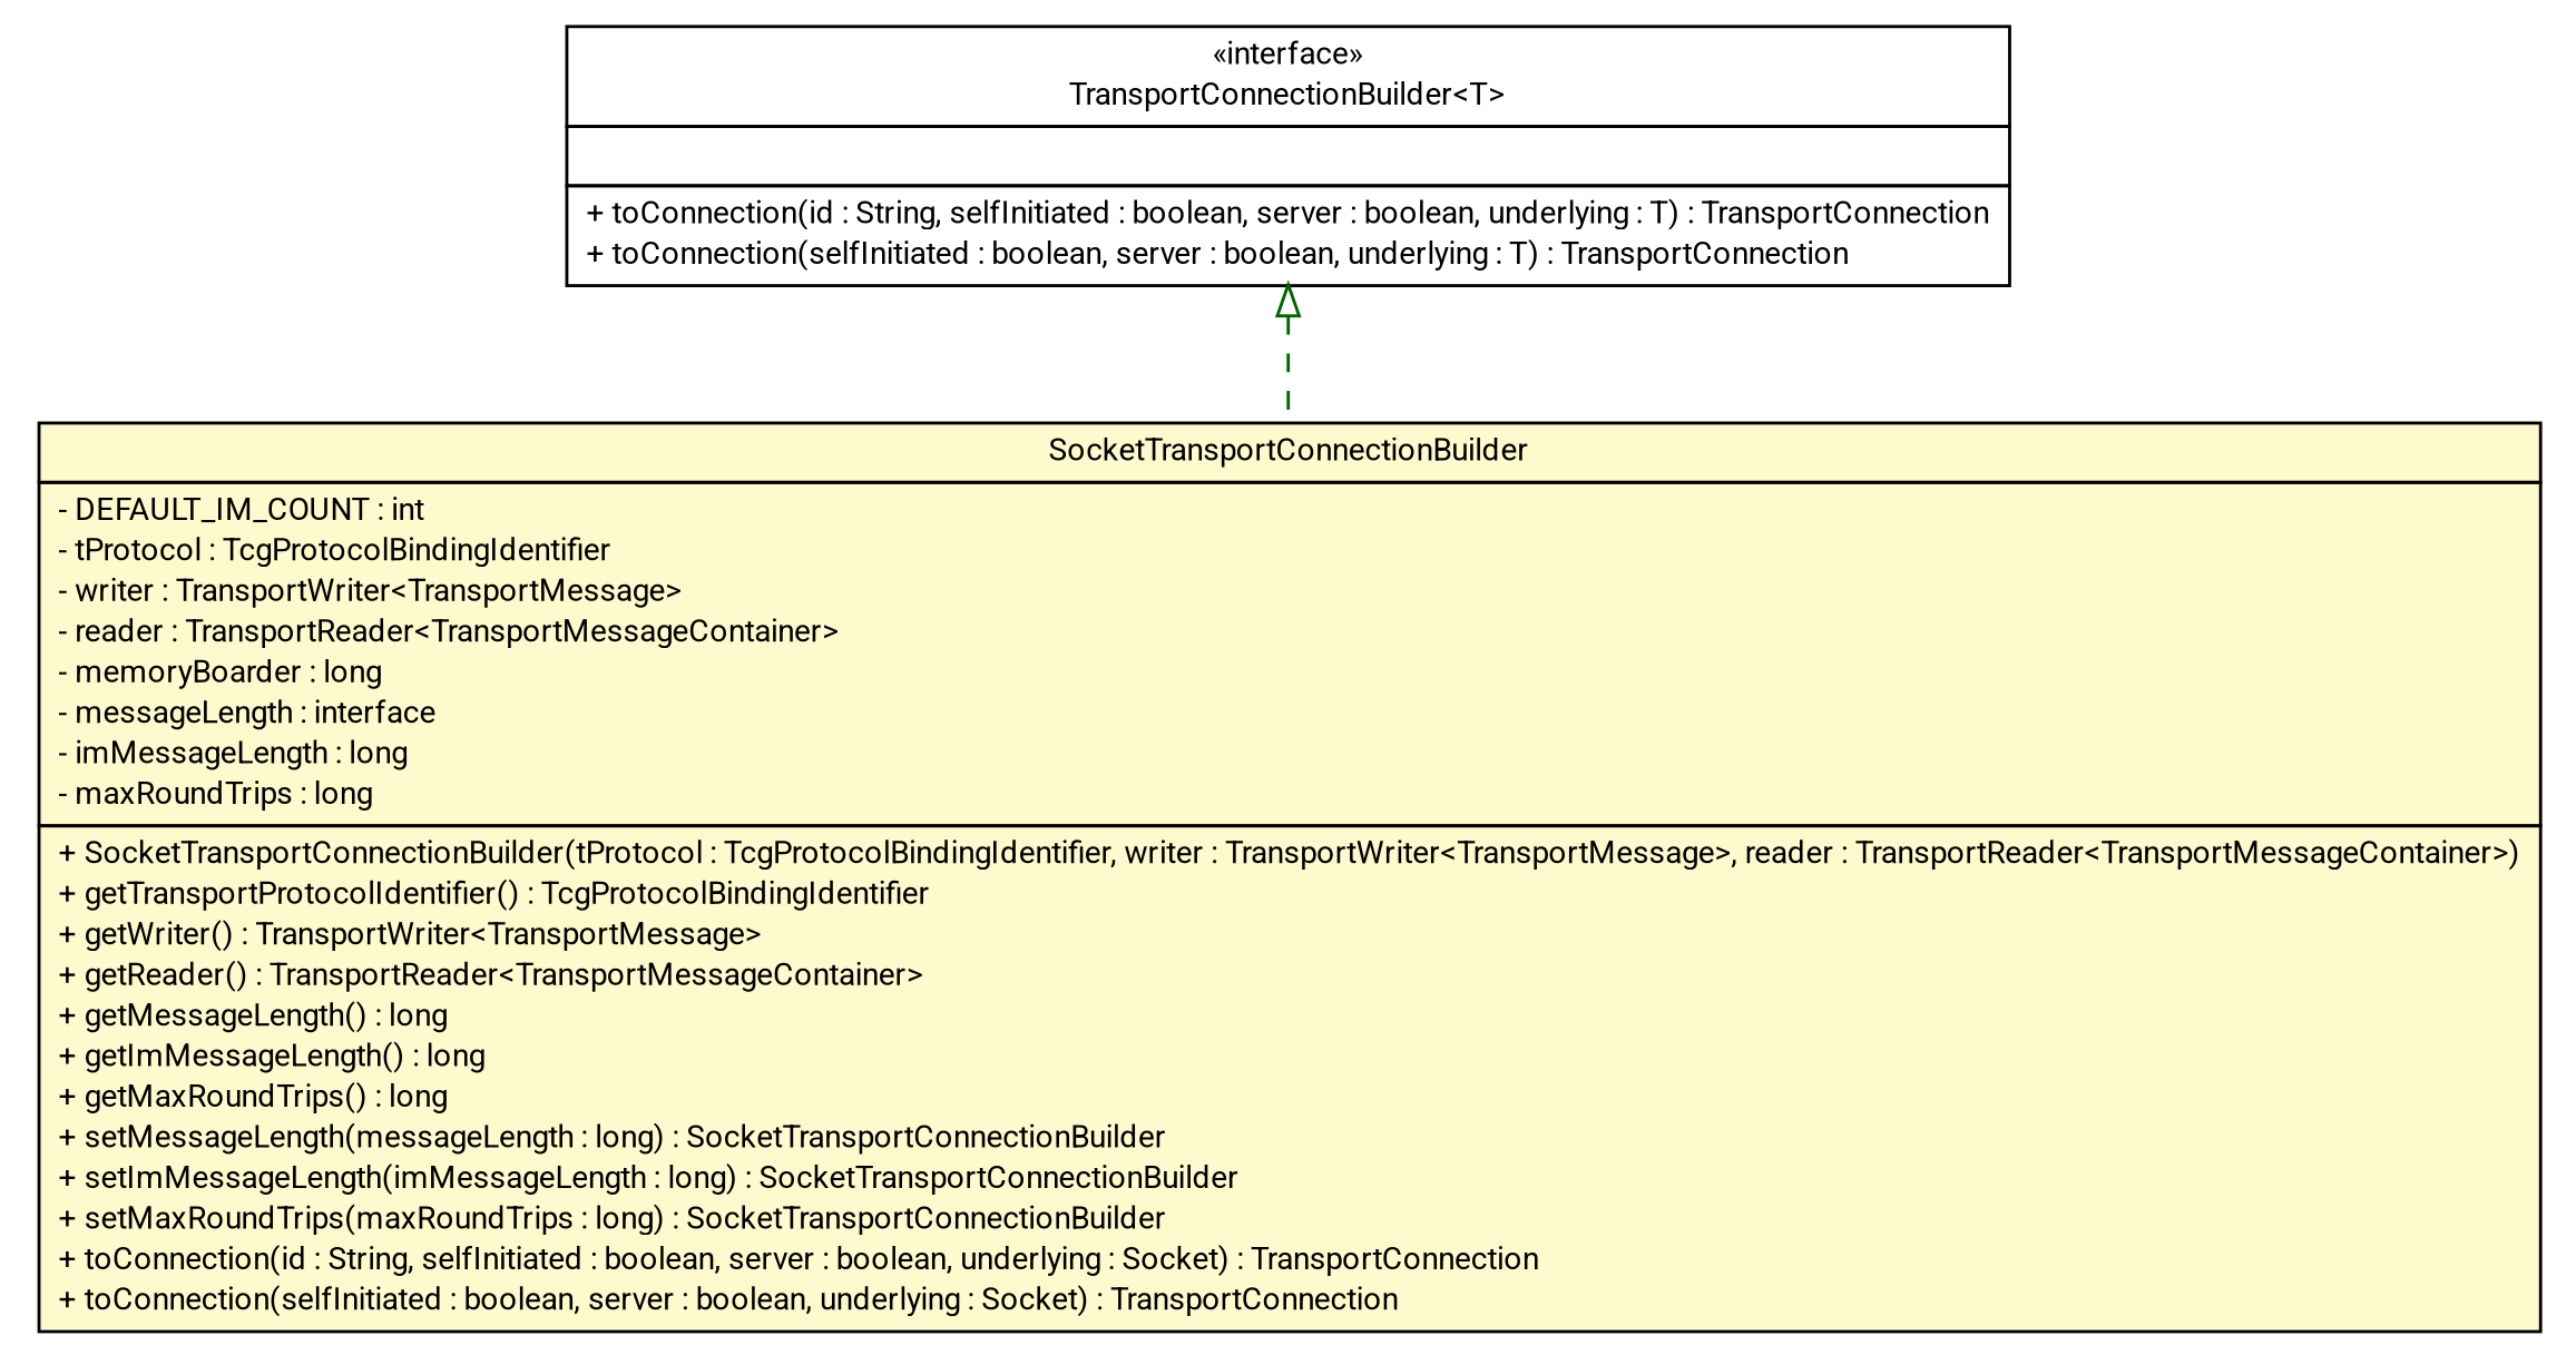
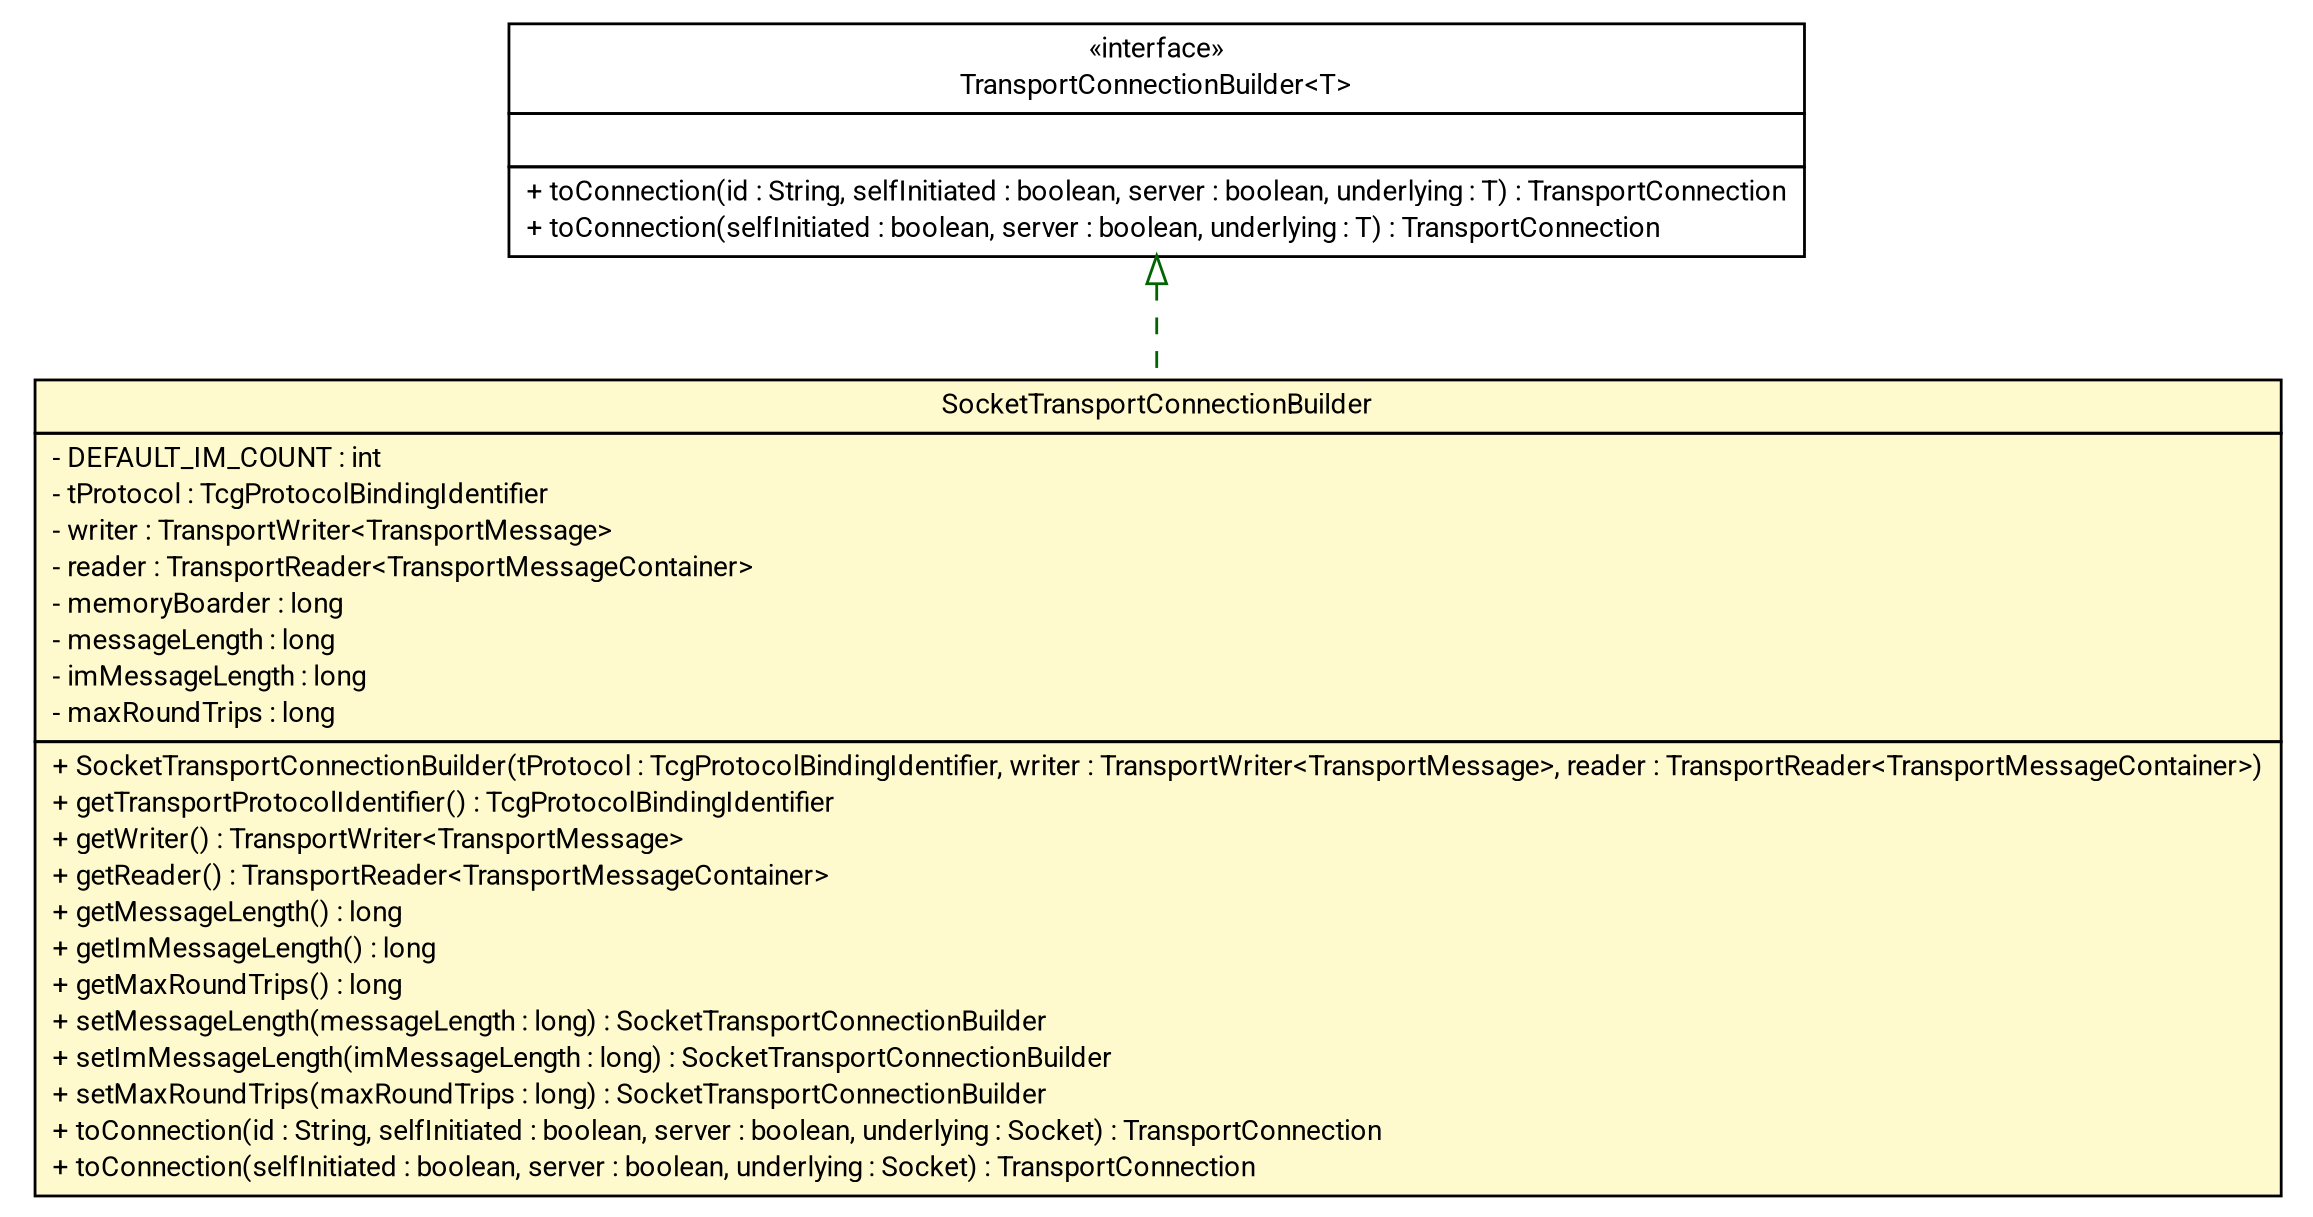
  digraph {
    nodesep=0.25
    ranksep=0.5
    fontname=Roboto
    node [fontcolor=black fontname=Roboto fontsize=10.0 shape=plaintext]
    n1 [label=<<table title="de.hsbremen.tc.tnc.transport.TransportConnectionBuilder" border="0" cellborder="1" cellspacing="0" cellpadding="2" port="p" href="../../../../../de/hsbremen/tc/tnc/transport/TransportConnectionBuilder.html"> 		<tr><td><table border="0" cellspacing="0" cellpadding="1"> <tr><td align="center" balign="center"> &#171;interface&#187; </td></tr> <tr><td align="center" balign="center"> TransportConnectionBuilder&lt;T&gt; </td></tr> 		</table></td></tr> 		<tr><td><table border="0" cellspacing="0" cellpadding="1"> <tr><td align="left" balign="left">  </td></tr> 		</table></td></tr> 		<tr><td><table border="0" cellspacing="0" cellpadding="1"> <tr><td align="left" balign="left"> + toConnection(id : String, selfInitiated : boolean, server : boolean, underlying : T) : TransportConnection </td></tr> <tr><td align="left" balign="left"> + toConnection(selfInitiated : boolean, server : boolean, underlying : T) : TransportConnection </td></tr> 		</table></td></tr> 		</table>>]
-   n2 [label=<<table title="org.ietf.nea.pt.socket.SocketTransportConnectionBuilder" border="0" cellborder="1" cellspacing="0" cellpadding="2" port="p" bgcolor="lemonChiffon" href="./SocketTransportConnectionBuilder.html"> 		<tr><td><table border="0" cellspacing="0" cellpadding="1"> <tr><td align="center" balign="center"> SocketTransportConnectionBuilder </td></tr> 		</table></td></tr> 		<tr><td><table border="0" cellspacing="0" cellpadding="1"> <tr><td align="left" balign="left"> - DEFAULT_IM_COUNT : int </td></tr> <tr><td align="left" balign="left"> - tProtocol : TcgProtocolBindingIdentifier </td></tr> <tr><td align="left" balign="left"> - writer : TransportWriter&lt;TransportMessage&gt; </td></tr> <tr><td align="left" balign="left"> - reader : TransportReader&lt;TransportMessageContainer&gt; </td></tr> <tr><td align="left" balign="left"> - memoryBoarder : long </td></tr> <tr><td align="left" balign="left"> - messageLength : interface </td></tr> <tr><td align="left" balign="left"> - imMessageLength : long </td></tr> <tr><td align="left" balign="left"> - maxRoundTrips : long </td></tr> 		</table></td></tr> 		<tr><td><table border="0" cellspacing="0" cellpadding="1"> <tr><td align="left" balign="left"> + SocketTransportConnectionBuilder(tProtocol : TcgProtocolBindingIdentifier, writer : TransportWriter&lt;TransportMessage&gt;, reader : TransportReader&lt;TransportMessageContainer&gt;) </td></tr> <tr><td align="left" balign="left"> + getTransportProtocolIdentifier() : TcgProtocolBindingIdentifier </td></tr> <tr><td align="left" balign="left"> + getWriter() : TransportWriter&lt;TransportMessage&gt; </td></tr> <tr><td align="left" balign="left"> + getReader() : TransportReader&lt;TransportMessageContainer&gt; </td></tr> <tr><td align="left" balign="left"> + getMessageLength() : long </td></tr> <tr><td align="left" balign="left"> + getImMessageLength() : long </td></tr> <tr><td align="left" balign="left"> + getMaxRoundTrips() : long </td></tr> <tr><td align="left" balign="left"> + setMessageLength(messageLength : long) : SocketTransportConnectionBuilder </td></tr> <tr><td align="left" balign="left"> + setImMessageLength(imMessageLength : long) : SocketTransportConnectionBuilder </td></tr> <tr><td align="left" balign="left"> + setMaxRoundTrips(maxRoundTrips : long) : SocketTransportConnectionBuilder </td></tr> <tr><td align="left" balign="left"> + toConnection(id : String, selfInitiated : boolean, server : boolean, underlying : Socket) : TransportConnection </td></tr> <tr><td align="left" balign="left"> + toConnection(selfInitiated : boolean, server : boolean, underlying : Socket) : TransportConnection </td></tr> 		</table></td></tr> 		</table>>]
+   n2 [label=<<table title="org.ietf.nea.pt.socket.SocketTransportConnectionBuilder" border="0" cellborder="1" cellspacing="0" cellpadding="2" port="p" bgcolor="lemonChiffon" href="./SocketTransportConnectionBuilder.html"> 		<tr><td><table border="0" cellspacing="0" cellpadding="1"> <tr><td align="center" balign="center"> SocketTransportConnectionBuilder </td></tr> 		</table></td></tr> 		<tr><td><table border="0" cellspacing="0" cellpadding="1"> <tr><td align="left" balign="left"> - DEFAULT_IM_COUNT : int </td></tr> <tr><td align="left" balign="left"> - tProtocol : TcgProtocolBindingIdentifier </td></tr> <tr><td align="left" balign="left"> - writer : TransportWriter&lt;TransportMessage&gt; </td></tr> <tr><td align="left" balign="left"> - reader : TransportReader&lt;TransportMessageContainer&gt; </td></tr> <tr><td align="left" balign="left"> - memoryBoarder : long </td></tr> <tr><td align="left" balign="left"> - messageLength : long </td></tr> <tr><td align="left" balign="left"> - imMessageLength : long </td></tr> <tr><td align="left" balign="left"> - maxRoundTrips : long </td></tr> 		</table></td></tr> 		<tr><td><table border="0" cellspacing="0" cellpadding="1"> <tr><td align="left" balign="left"> + SocketTransportConnectionBuilder(tProtocol : TcgProtocolBindingIdentifier, writer : TransportWriter&lt;TransportMessage&gt;, reader : TransportReader&lt;TransportMessageContainer&gt;) </td></tr> <tr><td align="left" balign="left"> + getTransportProtocolIdentifier() : TcgProtocolBindingIdentifier </td></tr> <tr><td align="left" balign="left"> + getWriter() : TransportWriter&lt;TransportMessage&gt; </td></tr> <tr><td align="left" balign="left"> + getReader() : TransportReader&lt;TransportMessageContainer&gt; </td></tr> <tr><td align="left" balign="left"> + getMessageLength() : long </td></tr> <tr><td align="left" balign="left"> + getImMessageLength() : long </td></tr> <tr><td align="left" balign="left"> + getMaxRoundTrips() : long </td></tr> <tr><td align="left" balign="left"> + setMessageLength(messageLength : long) : SocketTransportConnectionBuilder </td></tr> <tr><td align="left" balign="left"> + setImMessageLength(imMessageLength : long) : SocketTransportConnectionBuilder </td></tr> <tr><td align="left" balign="left"> + setMaxRoundTrips(maxRoundTrips : long) : SocketTransportConnectionBuilder </td></tr> <tr><td align="left" balign="left"> + toConnection(id : String, selfInitiated : boolean, server : boolean, underlying : Socket) : TransportConnection </td></tr> <tr><td align="left" balign="left"> + toConnection(selfInitiated : boolean, server : boolean, underlying : Socket) : TransportConnection </td></tr> 		</table></td></tr> 		</table>>]
    n1 -> n2 [arrowtail=empty dir=back fontname=Roboto fontsize=10 headport=p labelfontname=Helvetica labelfontsize=10 style=dashed tailport=p color=darkgreen]
  }
